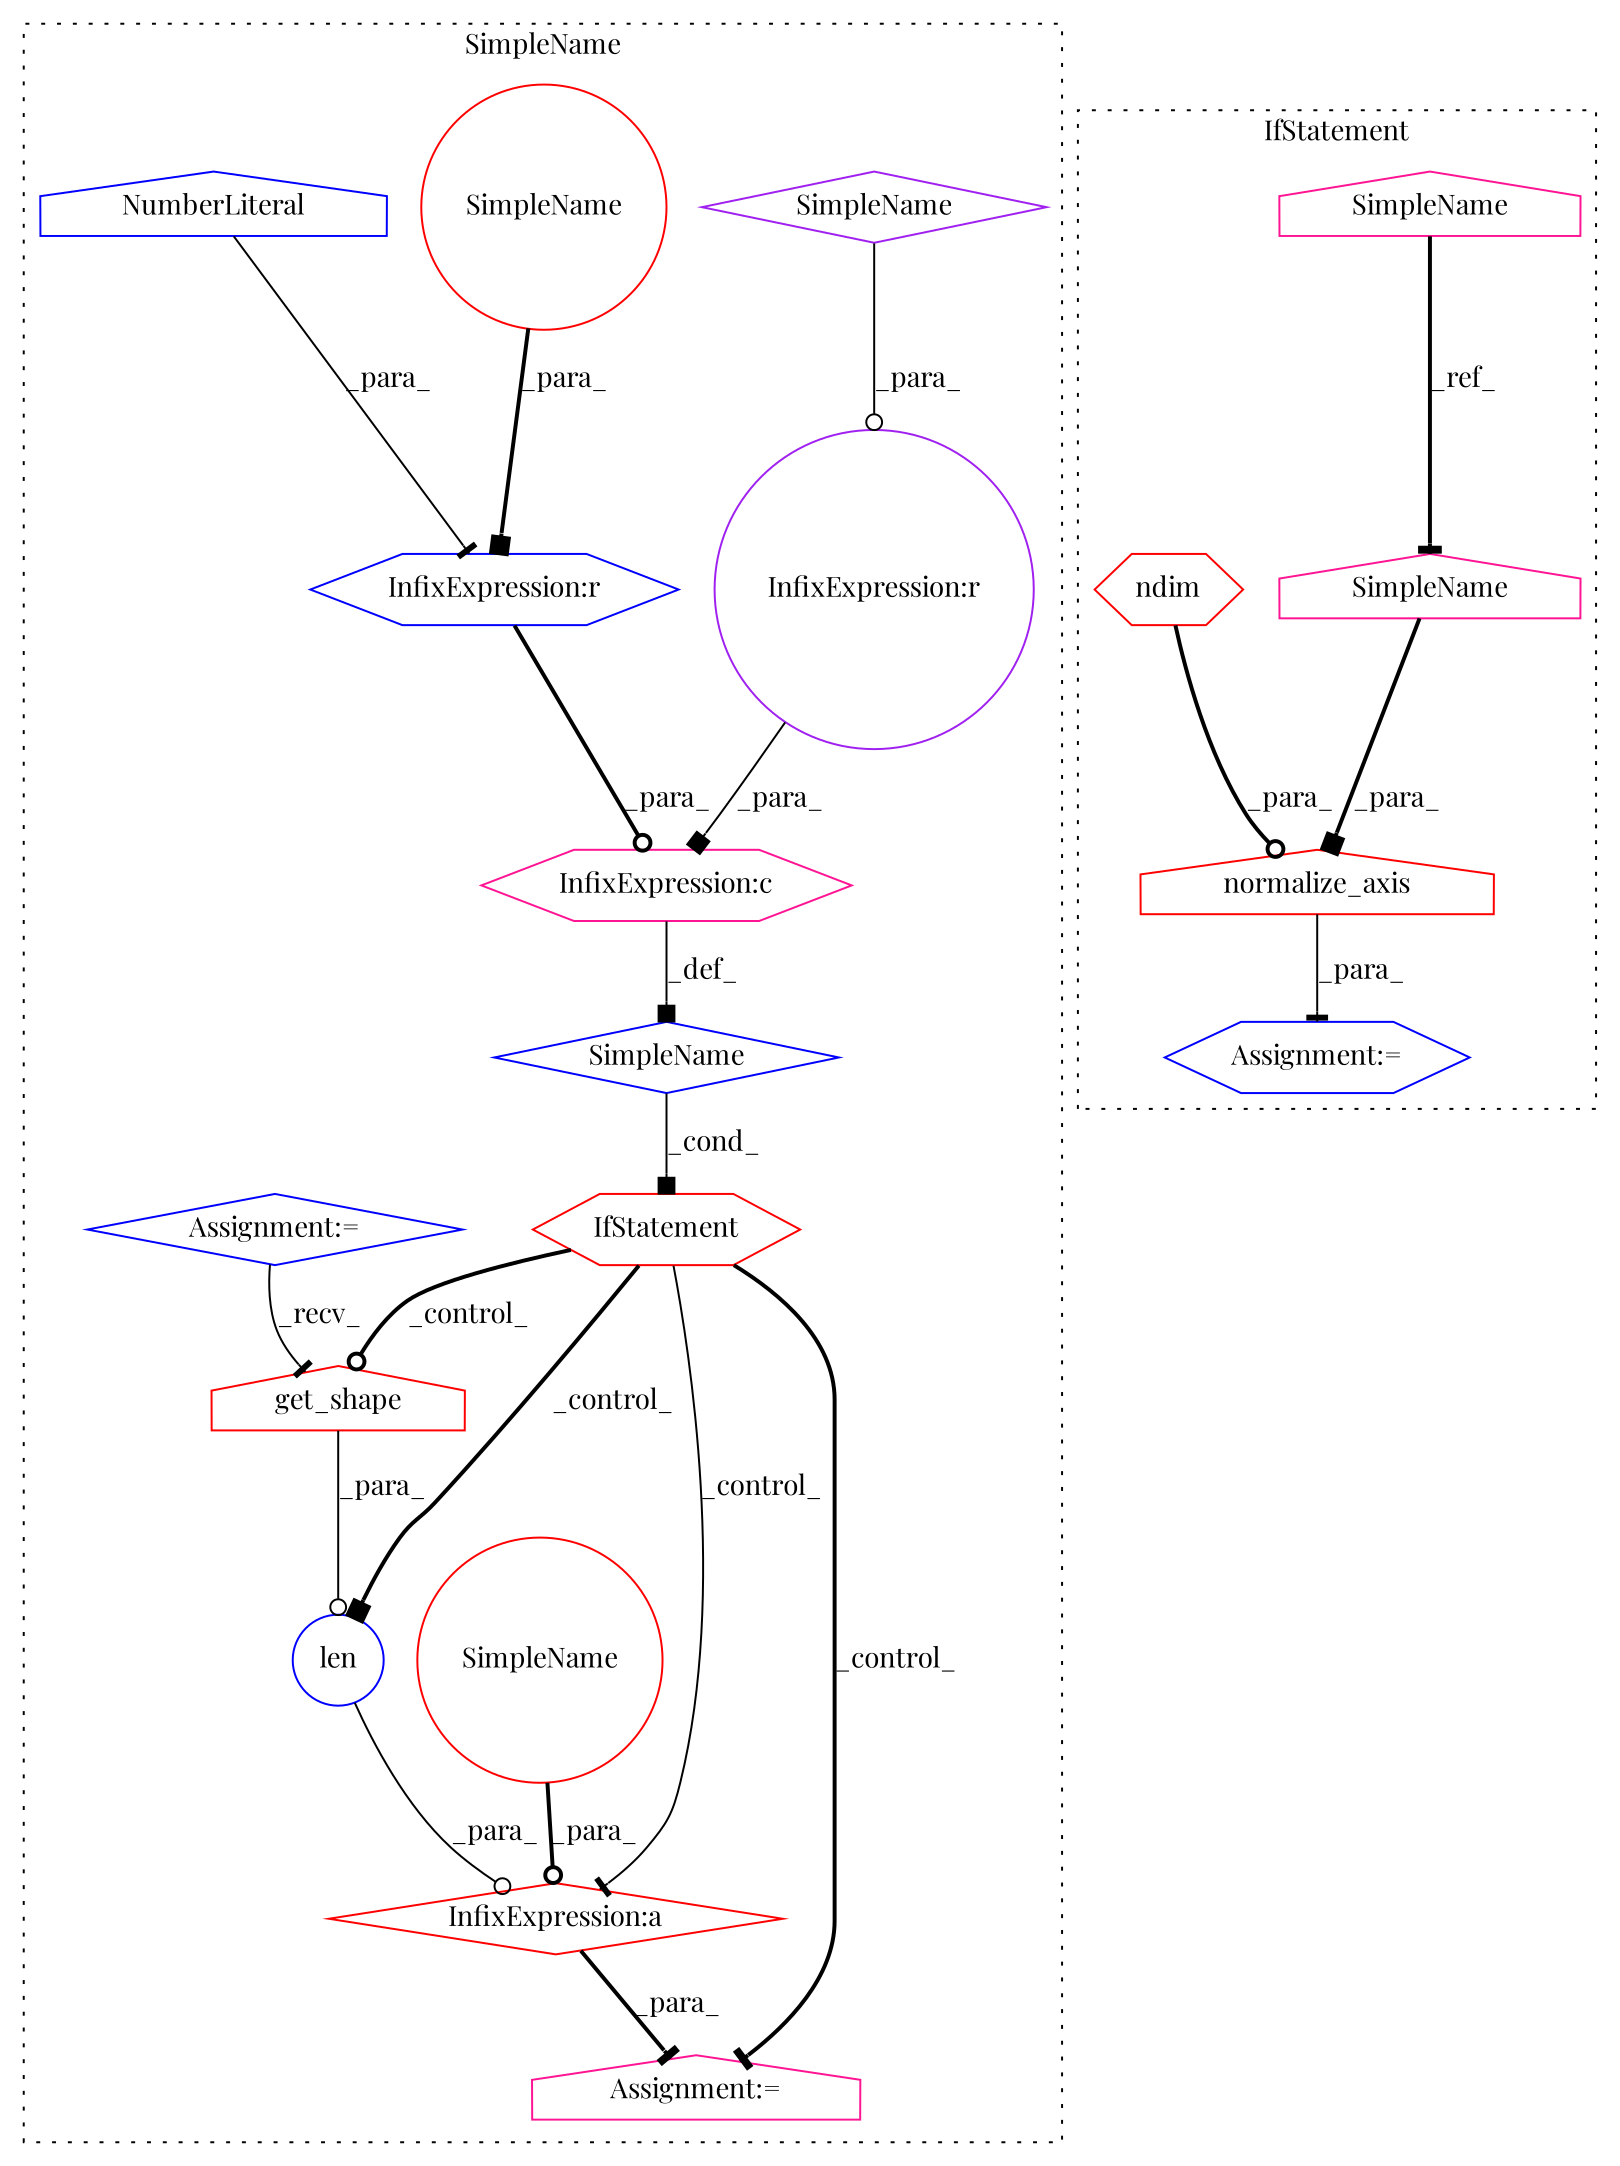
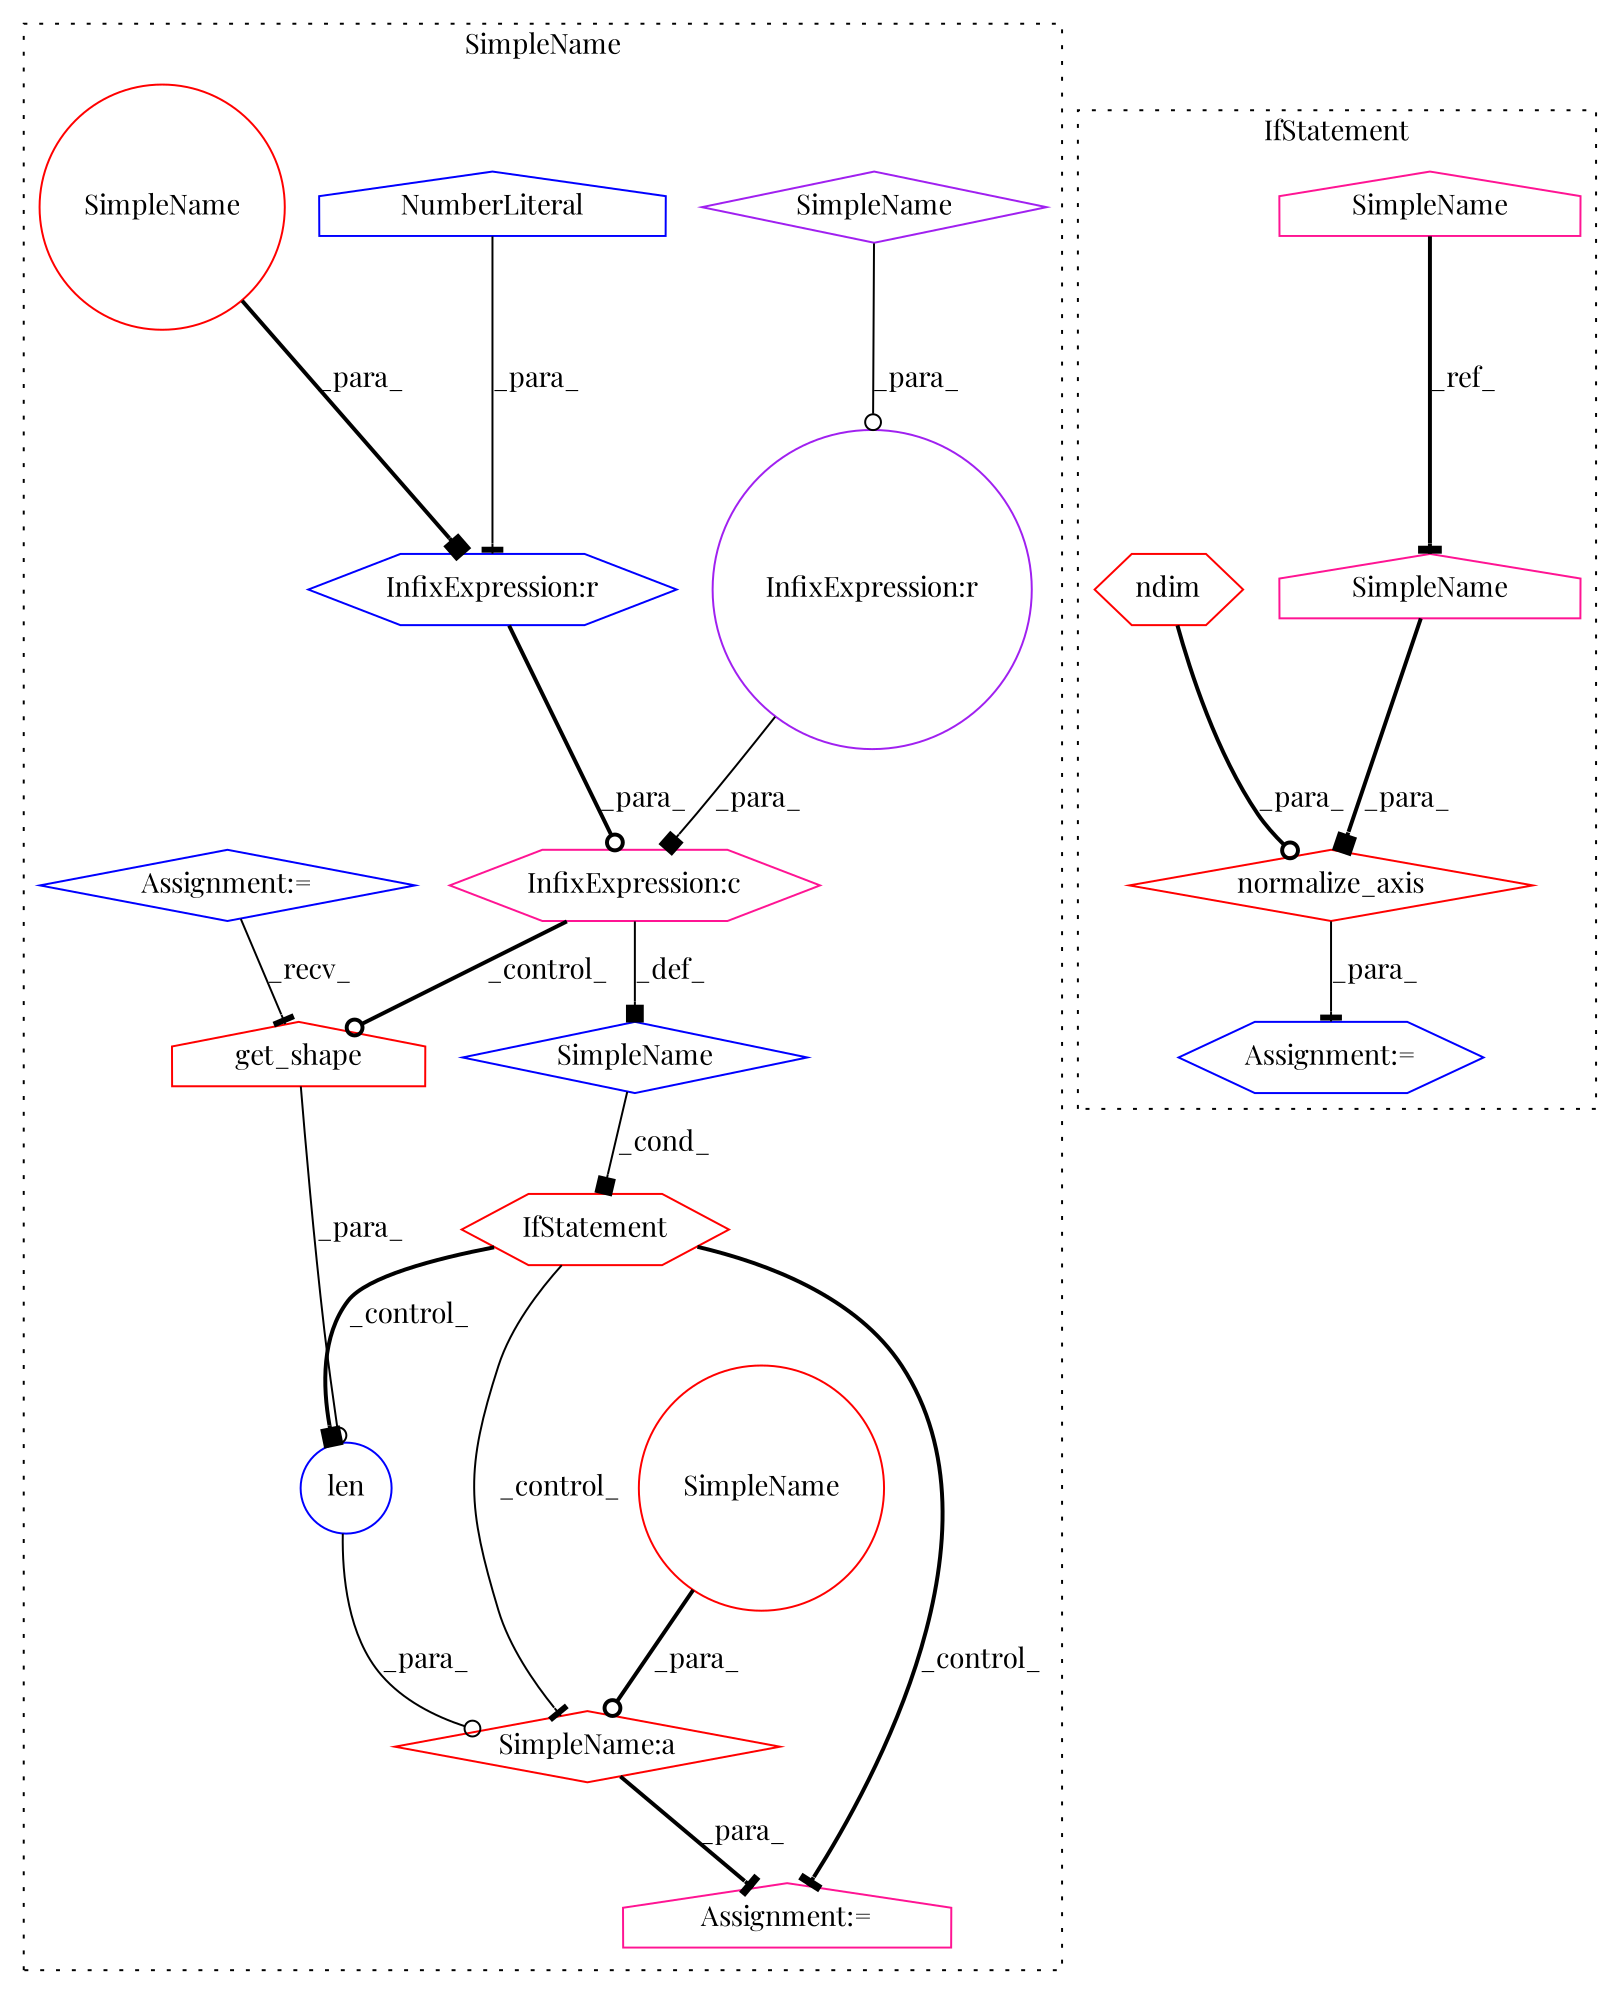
  digraph {
    fontname="Playfair Display"
    node [a=42 color=red fontname="Playfair Display" l=4 shape=house]
    edge [arrowhead=odot fontname="Playfair Display" style=solid]
    n1 [a=32 l=11 label=get_shape s=2422]
-   n2 [a=27 l=3 label="InfixExpression:a" s=2413 shape=diamond]
+   n2 [a=27 l=3 label="SimpleName:a" s=2413 shape=diamond]
    n3 [a=27 color=purple label="InfixExpression:r" s=2370 shape=circle]
    n4 [a=27 color=blue l=3 label="InfixExpression:r" s=2388 shape=hexagon]
    n5 [a=34 color=blue l=1 label=NumberLiteral s=2391]
    n6 [a=27 color=deeppink label="InfixExpression:c" s=2379 shape=hexagon]
    n7 [a=32 color=blue l="4,1" label=len s="2416,2433" shape=circle]
    n8 [a=25 l="4,2" label=IfStatement s="2361,2393" shape=hexagon]
    n9 [color=blue label=SimpleName shape=diamond l=""]
    n10 [a=7 color=deeppink l=1 label="Assignment:=" s=2407]
    n11 [a=7 color=blue l=1 label="Assignment:=" s=2340 shape=diamond]
    n12 [label=SimpleName s=2409 shape=circle]
    n13 [color=purple label=SimpleName s=2366 shape=diamond]
    n14 [label=SimpleName s=2384 shape=circle]
-   n15 [a=32 l="15,1" label=normalize_axis s="2742,2769"]
+   n15 [a=32 l="15,1" label=normalize_axis s="2742,2769" shape=diamond]
    n16 [color=deeppink label=SimpleName s=2727]
    n17 [a=32 l="5,1" label=ndim s="2762,2768" shape=hexagon]
    n18 [a=7 color=blue l=1 label="Assignment:=" s=2741 shape=hexagon]
    n19 [color=deeppink label=SimpleName s=2757]
    subgraph cluster_1 {
      label=SimpleName
      style=dotted
      n1
      n2
      n3
      n4
      n5
      n6
      n7
      n8
      n9
      n10
      n11
      n12
      n13
      n14
    }
    subgraph cluster_2 {
      label=IfStatement
      style=dotted
      n15
      n16
      n17
      n18
      n19
    }
    n1 -> n7 [label=_para_]
    n2 -> n10 [arrowhead=tee label=_para_ style=bold]
    n3 -> n6 [arrowhead=box label=_para_]
    n4 -> n6 [label=_para_ style=bold]
    n5 -> n4 [arrowhead=tee label=_para_]
    n6 -> n9 [arrowhead=box label=_def_]
    n7 -> n2 [label=_para_]
-   n8 -> n1 [label=_control_ style=bold]
+   n6 -> n1 [label=_control_ style=bold]
    n8 -> n2 [arrowhead=tee label=_control_]
    n8 -> n7 [arrowhead=box label=_control_ style=bold]
    n8 -> n10 [arrowhead=tee label=_control_ style=bold]
    n9 -> n8 [arrowhead=box label=_cond_]
    n11 -> n1 [arrowhead=tee label=_recv_]
    n12 -> n2 [label=_para_ style=bold]
    n13 -> n3 [label=_para_]
    n14 -> n4 [arrowhead=box label=_para_ style=bold]
    n15 -> n18 [arrowhead=tee label=_para_]
    n16 -> n19 [arrowhead=tee label=_ref_ style=bold]
    n17 -> n15 [label=_para_ style=bold]
    n19 -> n15 [arrowhead=box label=_para_ style=bold]
  }
